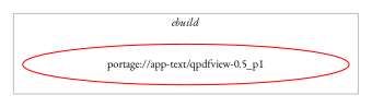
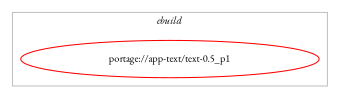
  digraph {
    compound=true
    concentrate=true
    fontname="EB Garamond"
    fontsize=10
    newrank=true
    rankdir=LR
    ranksep=1.5
-   n1 [color=red fontname="EB Garamond" fontsize=10 label="portage://app-text/qpdfview-0.5_p1" width=4]
+   n1 [color=red fontname="EB Garamond" fontsize=10 label="portage://app-text/text-0.5_p1" width=4]
    subgraph cluster_1 {
      color=gray
      label=<<i>ebuild</i>>
      n1
    }
    subgraph cluster_2 {
      color=gray
      label=<<i>dependencies</i>>
      subgraph cluster_3 {
        color=gray
        fillcolor="#eeeeee"
        label=<<i>compile</i>>
        style=filled
      }
      subgraph cluster_4 {
        color=gray
        fillcolor="#eeeeee"
        label=<<i>compile and run</i>>
        style=filled
      }
      subgraph cluster_5 {
        color=gray
        fillcolor="#eeeeee"
        label=<<i>run</i>>
        style=filled
      }
    }
    subgraph cluster_6 {
      color=gray
      label=<<i>candidates</i>>
      rank=same
    }
  }
